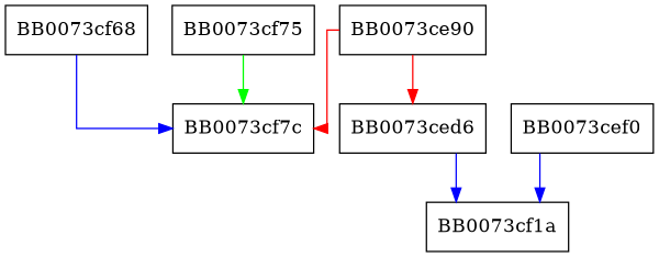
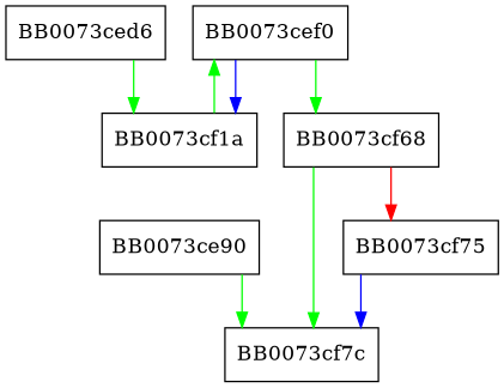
  digraph {
    splines=ortho
    node [shape=box]
    edge [color=green]
    BB0073ce90
    BB0073cf7c
    BB0073ced6
    BB0073cf1a
    BB0073cef0
    BB0073cf68
    BB0073cf75
-   BB0073ce90 -> BB0073cf7c [color=red]
-   BB0073ce90 -> BB0073ced6 [color=red]
-   BB0073ced6 -> BB0073cf1a [color=blue]
+   BB0073ce90 -> BB0073cf7c
+   BB0073ced6 -> BB0073cf1a
+   BB0073cf1a -> BB0073cef0
    BB0073cef0 -> BB0073cf1a [color=blue]
-   BB0073cf68 -> BB0073cf7c [color=blue]
-   BB0073cf75 -> BB0073cf7c
+   BB0073cef0 -> BB0073cf68
+   BB0073cf68 -> BB0073cf7c
+   BB0073cf68 -> BB0073cf75 [color=red]
+   BB0073cf75 -> BB0073cf7c [color=blue]
  }
